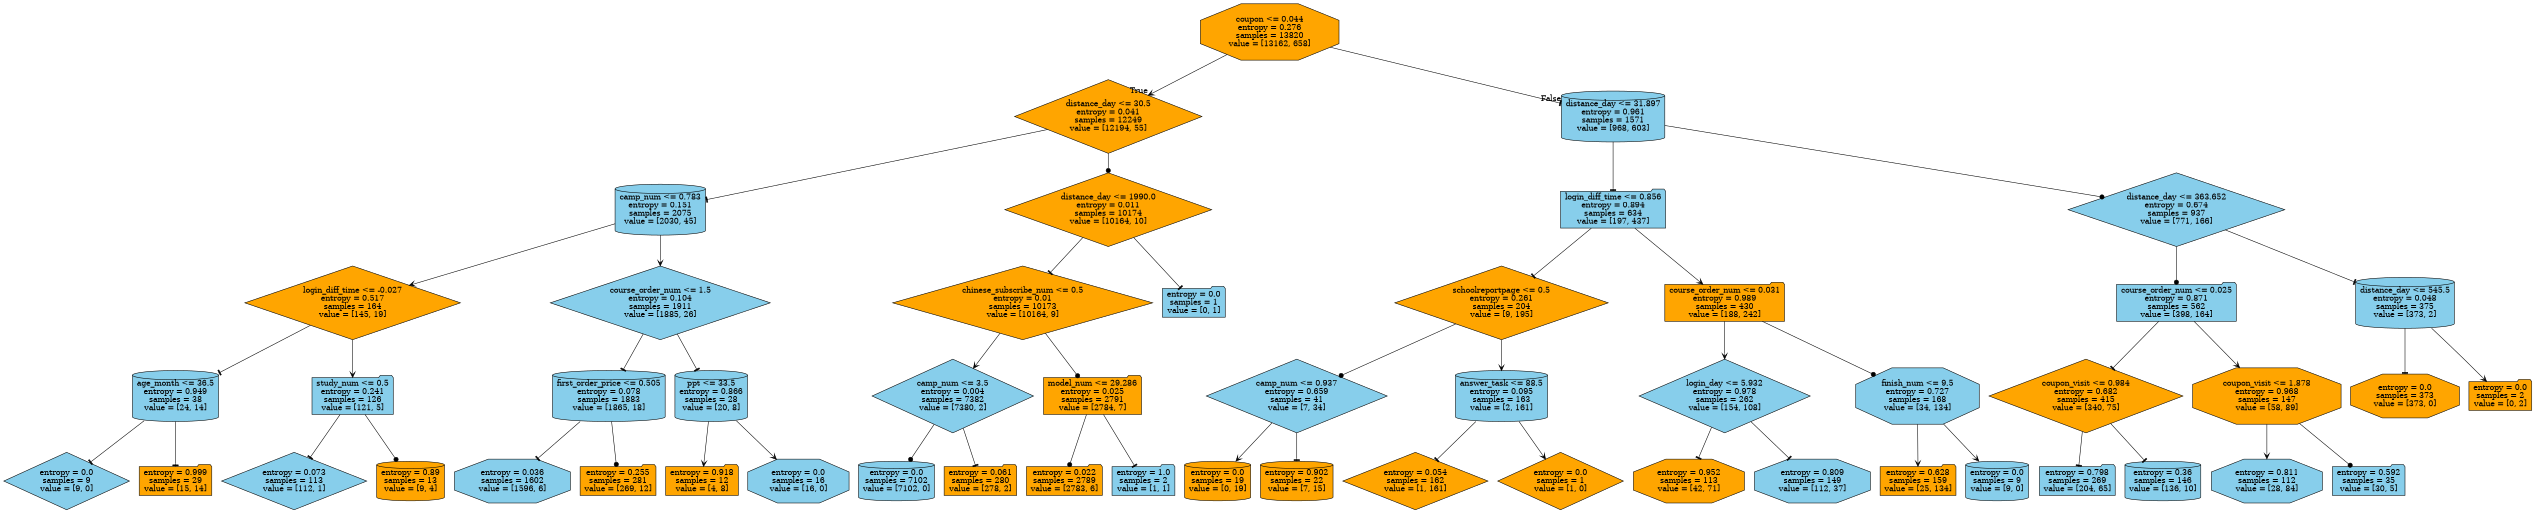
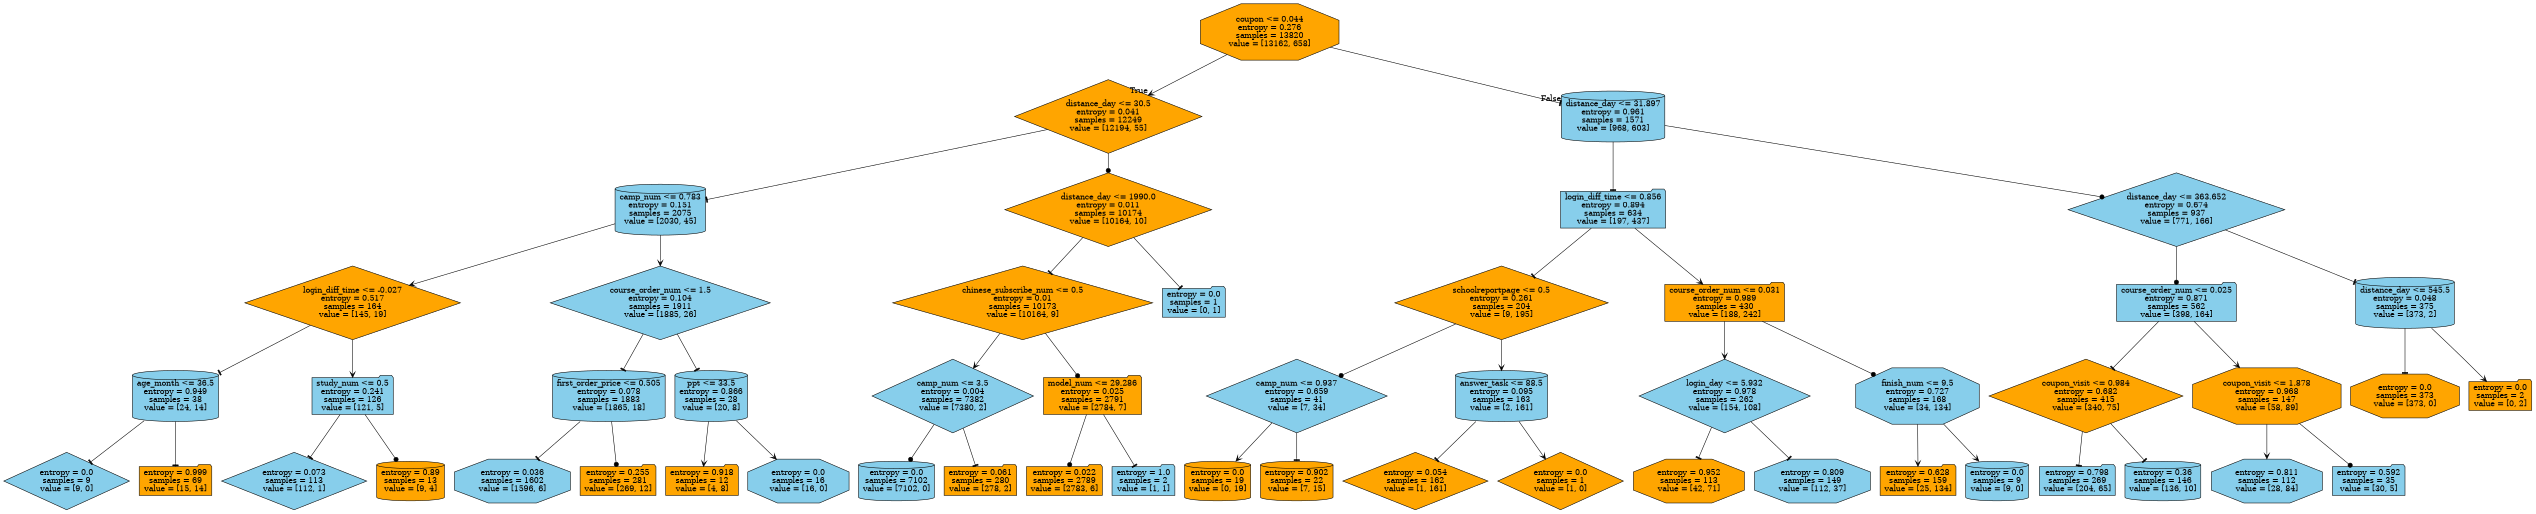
  digraph {
    node [fillcolor=skyblue shape=folder style=filled]
    edge [arrowhead=tee]
    n1 [fillcolor=orange label="coupon <= 0.044\nentropy = 0.276\nsamples = 13820\nvalue = [13162, 658]" shape=octagon]
    n2 [fillcolor=orange label="distance_day <= 30.5\nentropy = 0.041\nsamples = 12249\nvalue = [12194, 55]" shape=diamond]
    n3 [label="distance_day <= 31.897\nentropy = 0.961\nsamples = 1571\nvalue = [968, 603]" shape=cylinder]
    n4 [label="camp_num <= 0.783\nentropy = 0.151\nsamples = 2075\nvalue = [2030, 45]" shape=cylinder]
    n5 [fillcolor=orange label="distance_day <= 1990.0\nentropy = 0.011\nsamples = 10174\nvalue = [10164, 10]" shape=diamond]
    n6 [label="login_diff_time <= 0.856\nentropy = 0.894\nsamples = 634\nvalue = [197, 437]"]
    n7 [label="distance_day <= 363.652\nentropy = 0.674\nsamples = 937\nvalue = [771, 166]" shape=diamond]
    n8 [fillcolor=orange label="login_diff_time <= -0.027\nentropy = 0.517\nsamples = 164\nvalue = [145, 19]" shape=diamond]
    n9 [label="course_order_num <= 1.5\nentropy = 0.104\nsamples = 1911\nvalue = [1885, 26]" shape=diamond]
    n10 [fillcolor=orange label="chinese_subscribe_num <= 0.5\nentropy = 0.01\nsamples = 10173\nvalue = [10164, 9]" shape=diamond]
    n11 [label="entropy = 0.0\nsamples = 1\nvalue = [0, 1]"]
    n12 [label="age_month <= 36.5\nentropy = 0.949\nsamples = 38\nvalue = [24, 14]" shape=cylinder]
    n13 [label="study_num <= 0.5\nentropy = 0.241\nsamples = 126\nvalue = [121, 5]"]
    n14 [label="first_order_price <= 0.505\nentropy = 0.078\nsamples = 1883\nvalue = [1865, 18]" shape=cylinder]
    n15 [label="ppt <= 33.5\nentropy = 0.866\nsamples = 28\nvalue = [20, 8]" shape=cylinder]
    n16 [label="entropy = 0.0\nsamples = 9\nvalue = [9, 0]" shape=diamond]
-   n17 [fillcolor=orange label="entropy = 0.999\nsamples = 29\nvalue = [15, 14]"]
+   n17 [fillcolor=orange label="entropy = 0.999\nsamples = 69\nvalue = [15, 14]"]
    n18 [label="entropy = 0.073\nsamples = 113\nvalue = [112, 1]" shape=diamond]
    n19 [fillcolor=orange label="entropy = 0.89\nsamples = 13\nvalue = [9, 4]" shape=cylinder]
    n20 [label="entropy = 0.036\nsamples = 1602\nvalue = [1596, 6]" shape=octagon]
    n21 [fillcolor=orange label="entropy = 0.255\nsamples = 281\nvalue = [269, 12]"]
    n22 [fillcolor=orange label="entropy = 0.918\nsamples = 12\nvalue = [4, 8]"]
    n23 [label="entropy = 0.0\nsamples = 16\nvalue = [16, 0]" shape=octagon]
    n24 [label="camp_num <= 3.5\nentropy = 0.004\nsamples = 7382\nvalue = [7380, 2]" shape=diamond]
    n25 [fillcolor=orange label="model_num <= 29.286\nentropy = 0.025\nsamples = 2791\nvalue = [2784, 7]"]
    n26 [label="entropy = 0.0\nsamples = 7102\nvalue = [7102, 0]" shape=cylinder]
    n27 [fillcolor=orange label="entropy = 0.061\nsamples = 280\nvalue = [278, 2]"]
    n28 [fillcolor=orange label="entropy = 0.022\nsamples = 2789\nvalue = [2783, 6]"]
    n29 [label="entropy = 1.0\nsamples = 2\nvalue = [1, 1]"]
    n30 [fillcolor=orange label="schoolreportpage <= 0.5\nentropy = 0.261\nsamples = 204\nvalue = [9, 195]" shape=diamond]
    n31 [fillcolor=orange label="course_order_num <= 0.031\nentropy = 0.989\nsamples = 430\nvalue = [188, 242]"]
    n32 [label="course_order_num <= 0.025\nentropy = 0.871\nsamples = 562\nvalue = [398, 164]"]
    n33 [label="distance_day <= 545.5\nentropy = 0.048\nsamples = 375\nvalue = [373, 2]" shape=cylinder]
    n34 [label="camp_num <= 0.937\nentropy = 0.659\nsamples = 41\nvalue = [7, 34]" shape=diamond]
    n35 [label="answer_task <= 88.5\nentropy = 0.095\nsamples = 163\nvalue = [2, 161]" shape=cylinder]
    n36 [label="login_day <= 5.932\nentropy = 0.978\nsamples = 262\nvalue = [154, 108]" shape=diamond]
    n37 [label="finish_num <= 9.5\nentropy = 0.727\nsamples = 168\nvalue = [34, 134]" shape=octagon]
    n38 [fillcolor=orange label="entropy = 0.0\nsamples = 19\nvalue = [0, 19]" shape=cylinder]
    n39 [fillcolor=orange label="entropy = 0.902\nsamples = 22\nvalue = [7, 15]" shape=cylinder]
    n40 [fillcolor=orange label="entropy = 0.054\nsamples = 162\nvalue = [1, 161]" shape=diamond]
    n41 [fillcolor=orange label="entropy = 0.0\nsamples = 1\nvalue = [1, 0]" shape=diamond]
    n42 [fillcolor=orange label="entropy = 0.952\nsamples = 113\nvalue = [42, 71]" shape=octagon]
    n43 [label="entropy = 0.809\nsamples = 149\nvalue = [112, 37]" shape=octagon]
    n44 [fillcolor=orange label="entropy = 0.628\nsamples = 159\nvalue = [25, 134]"]
    n45 [label="entropy = 0.0\nsamples = 9\nvalue = [9, 0]" shape=cylinder]
    n46 [fillcolor=orange label="coupon_visit <= 0.984\nentropy = 0.682\nsamples = 415\nvalue = [340, 75]" shape=diamond]
    n47 [fillcolor=orange label="coupon_visit <= 1.878\nentropy = 0.968\nsamples = 147\nvalue = [58, 89]" shape=octagon]
    n48 [fillcolor=orange label="entropy = 0.0\nsamples = 373\nvalue = [373, 0]" shape=octagon]
    n49 [fillcolor=orange label="entropy = 0.0\nsamples = 2\nvalue = [0, 2]"]
    n50 [label="entropy = 0.798\nsamples = 269\nvalue = [204, 65]"]
    n51 [label="entropy = 0.36\nsamples = 146\nvalue = [136, 10]" shape=cylinder]
    n52 [label="entropy = 0.811\nsamples = 112\nvalue = [28, 84]" shape=octagon]
    n53 [label="entropy = 0.592\nsamples = 35\nvalue = [30, 5]"]
    n1 -> n2 [arrowhead=vee headlabel=True labelangle=45 labeldistance=2.5]
    n1 -> n3 [headlabel=False labelangle=-45 labeldistance=2.5]
    n2 -> n4
    n2 -> n5 [arrowhead=dot]
    n3 -> n6
    n3 -> n7 [arrowhead=dot]
    n4 -> n8 [arrowhead=vee]
    n4 -> n9 [arrowhead=vee]
    n5 -> n10
    n5 -> n11
    n6 -> n30
    n6 -> n31 [arrowhead=vee]
    n7 -> n32 [arrowhead=dot]
    n7 -> n33
    n8 -> n12
    n8 -> n13 [arrowhead=vee]
    n9 -> n14
    n9 -> n15
    n10 -> n24 [arrowhead=vee]
    n10 -> n25 [arrowhead=dot]
    n12 -> n16
    n12 -> n17
    n13 -> n18
    n13 -> n19 [arrowhead=dot]
    n14 -> n20
    n14 -> n21 [arrowhead=dot]
    n15 -> n22 [arrowhead=vee]
    n15 -> n23 [arrowhead=vee]
    n24 -> n26 [arrowhead=dot]
    n24 -> n27
    n25 -> n28 [arrowhead=dot]
    n25 -> n29
    n30 -> n34 [arrowhead=dot]
    n30 -> n35 [arrowhead=vee]
    n31 -> n36 [arrowhead=vee]
    n31 -> n37 [arrowhead=dot]
    n32 -> n46
    n32 -> n47 [arrowhead=vee]
    n33 -> n48
    n33 -> n49 [arrowhead=vee]
    n34 -> n38 [arrowhead=vee]
    n34 -> n39
    n35 -> n40
    n35 -> n41 [arrowhead=vee]
    n36 -> n42
    n36 -> n43
    n37 -> n44 [arrowhead=vee]
    n37 -> n45 [arrowhead=vee]
    n46 -> n50
    n46 -> n51
    n47 -> n52 [arrowhead=vee]
    n47 -> n53 [arrowhead=dot]
  }
